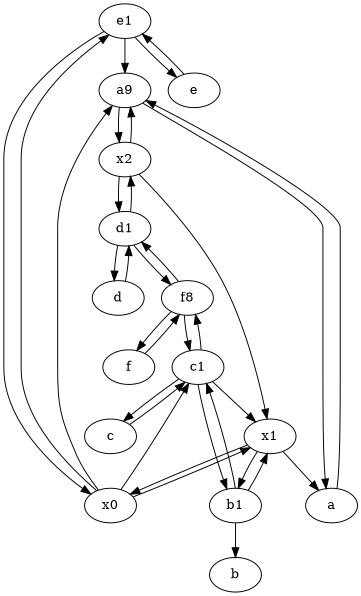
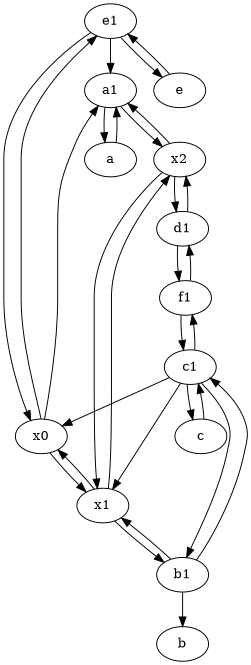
  digraph {
    e1
-   a1 [label=a9]
+   a1
    x0
    e
    x2
    a
    c1
    x1
-   f
-   f1 [label=f8]
+   f1
    d1
-   d
    b1
    c
    b
    e1 -> a1
    e1 -> x0
    e1 -> e
    a1 -> x2
    a1 -> a
    x0 -> e1
    x0 -> a1
-   x0 -> c1
+   c1 -> x0
    x0 -> x1
    e -> e1
    x2 -> a1
    x2 -> x1
    x2 -> d1
    a -> a1
    c1 -> x1
    c1 -> f1
    c1 -> b1
    c1 -> c
    x1 -> x0
-   x1 -> a
+   x1 -> x2
    x1 -> b1
-   f -> f1
    f1 -> c1
-   f1 -> f
    f1 -> d1
    d1 -> x2
    d1 -> f1
-   d1 -> d
-   d -> d1
    b1 -> c1
    b1 -> x1
    b1 -> b
    c -> c1
  }
